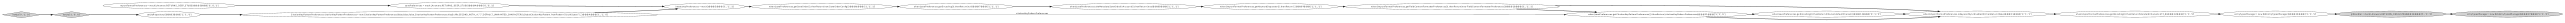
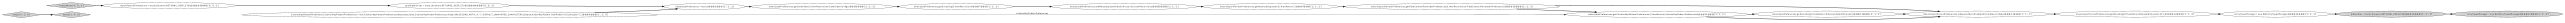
  digraph {
    fontname="IBM Plex Sans"
    rankdir=LR
    node [fillcolor=white fontname="IBM Plex Sans" shape=ellipse style=filled]
    edge [fontname="IBM Plex Sans" style=bold]
    n1 [label="CitationKeyPatternPreferences citationKeyPatternPreferences = new CitationKeyPatternPreferences(false,false,false,CitationKeyPatternPreferences.KeySuffix.SECOND_WITH_A,\"\",\"\",DEFAULT_UNWANTED_CHARACTERS,GlobalCitationKeyPattern.fromPattern(\"(auth((year(\"),',')@@@4@@@['1', '1', '0']"]
    n2 [label="timestampPreferences = mock()@@@5@@@['1', '1', '1']"]
    n3 [label="when(savePreferences.getCitationKeyPatternPreferences()).thenReturn(citationKeyPatternPreferences)@@@11@@@['1', '1', '0']"]
    n4 [label="when(savePreferences.getSaveOrder()).thenReturn(new SaveOrderConfig())@@@6@@@['1', '1', '1']"]
    n5 [label="when(savePreferences.getEncoding()).thenReturn(Charset.defaultCharset())@@@12@@@['0', '1', '0']"]
    n6 [label="when(importFormatPreferences.isKeywordSyncEnabled()).thenReturn(false)@@@11@@@['1', '1', '1']"]
    n7 [fillcolor=lightgray label="gitHandler = mock(,Answers.RETURNS_DEFAULTS)@@@14@@@['1', '1', '1']"]
    n8 [fillcolor=lightgray label="entryTypesManager = new BibEntryTypesManager()@@@17@@@['1', '1', '0']"]
    n9 [label="when(savePreferences.getEncoding()).thenReturn(null)@@@7@@@['1', '1', '1']"]
    n10 [fillcolor=lightgray label="setUp['0', '1', '0']" shape=diamond]
    n11 [fillcolor=lightgray label="setUp['1', '0', '0']" shape=diamond]
-   n12 [label="setUpRepository()@@@3@@@['1', '1', '0']"]
    n13 [label="when(importFormatPreferences.getEncoding()).thenReturn(StandardCharsets.UTF_8)@@@12@@@['1', '1', '1']"]
    n14 [label="savePreferences = mock(,Answers.RETURNS_DEEP_STUBS)@@@4@@@['0', '0', '1']"]
    n15 [label="when(savePreferences.takeMetadataSaveOrderInAccount()).thenReturn(true)@@@8@@@['1', '1', '1']"]
    n16 [label="entryTypesManager = new BibEntryTypesManager()@@@13@@@['1', '1', '1']"]
    n17 [label="when(importFormatPreferences.getKeywordSeparator()).thenReturn(',')@@@9@@@['1', '1', '1']"]
    n18 [label="when(importFormatPreferences.getFieldContentFormatterPreferences()).thenReturn(new FieldContentFormatterPreferences())@@@10@@@['1', '1', '1']"]
    n19 [label="importFormatPreferences = mock(,Answers.RETURNS_DEEP_STUBS)@@@3@@@['0', '0', '1']"]
+   n20 [fillcolor=lightgray label="setUpMocks['0', '0', '1']" shape=diamond]
    n1 -> n2
    n1 -> n3 [label=citationKeyPatternPreferences style=solid]
    n2 -> n4
    n3 -> n5
    n3 -> n6
    n4 -> n9
    n5 -> n6
    n6 -> n13
    n7 -> n8
    n9 -> n15
    n10 -> n11
-   n11 -> n12
-   n12 -> n1
    n13 -> n16
    n14 -> n2
    n15 -> n17
    n16 -> n7
    n17 -> n18
    n18 -> n3
    n18 -> n6
    n19 -> n14
+   n20 -> n19
  }
